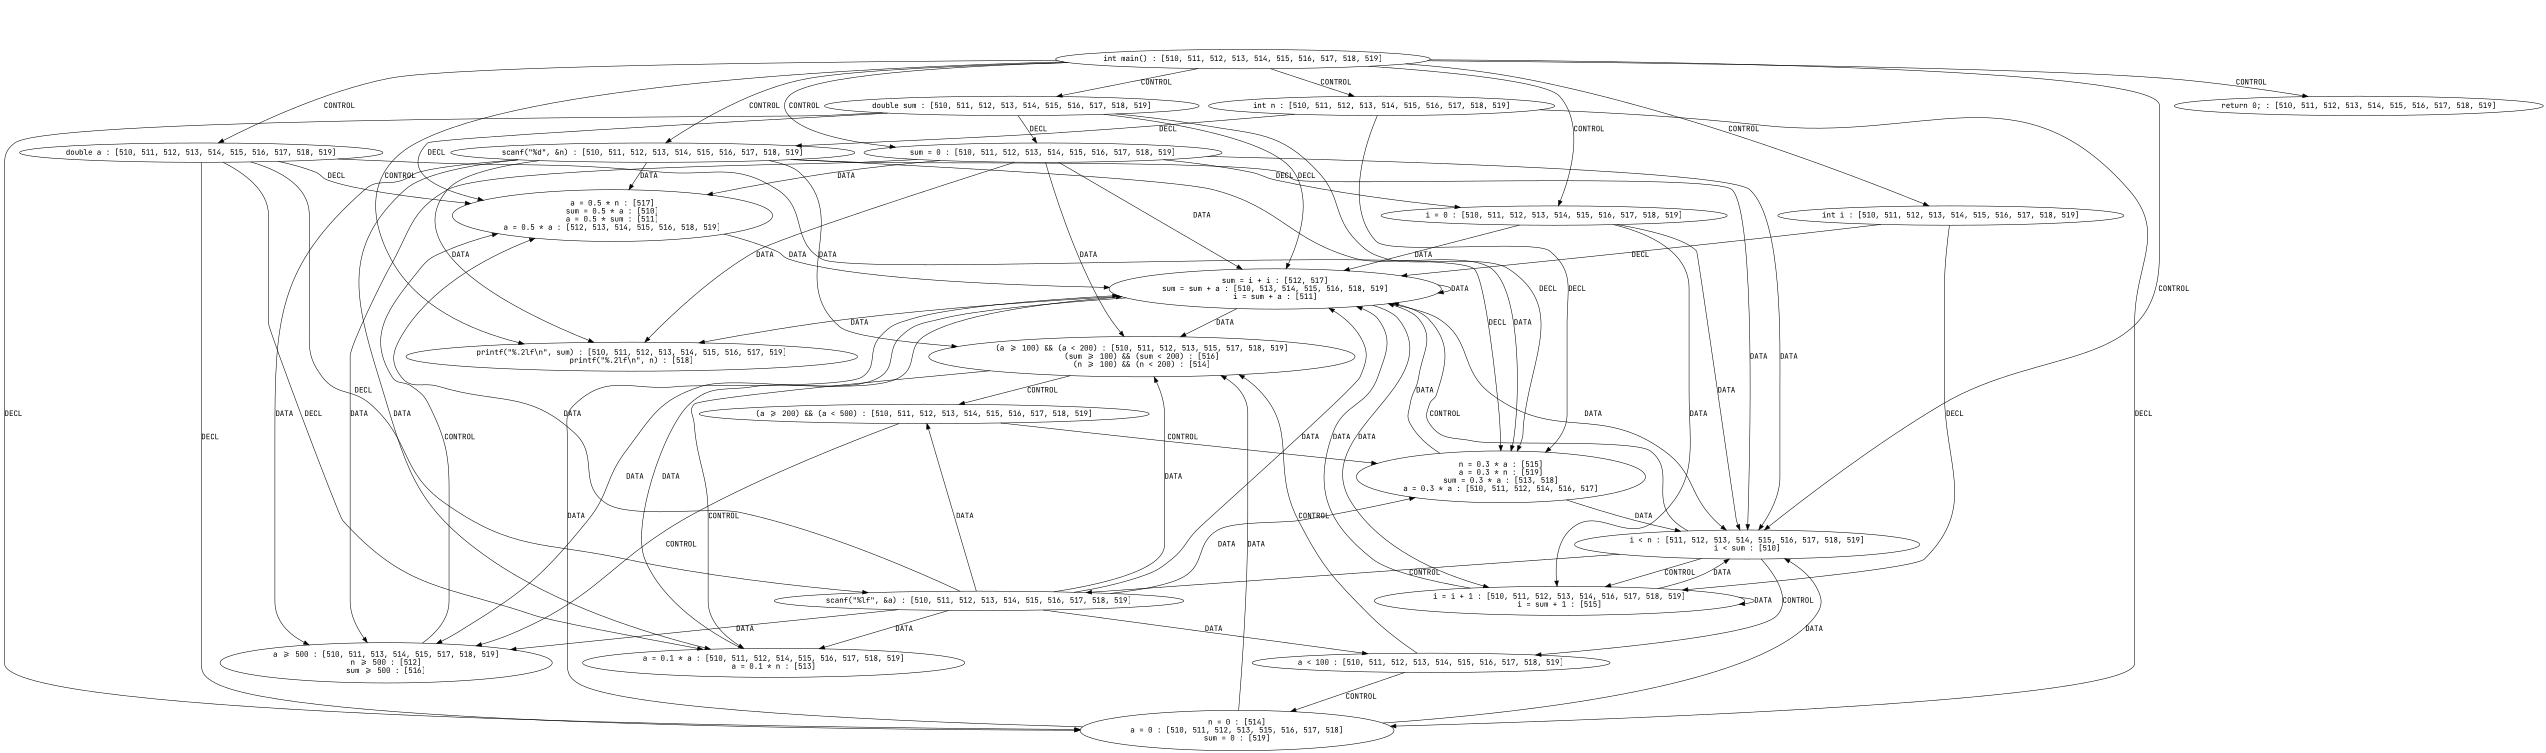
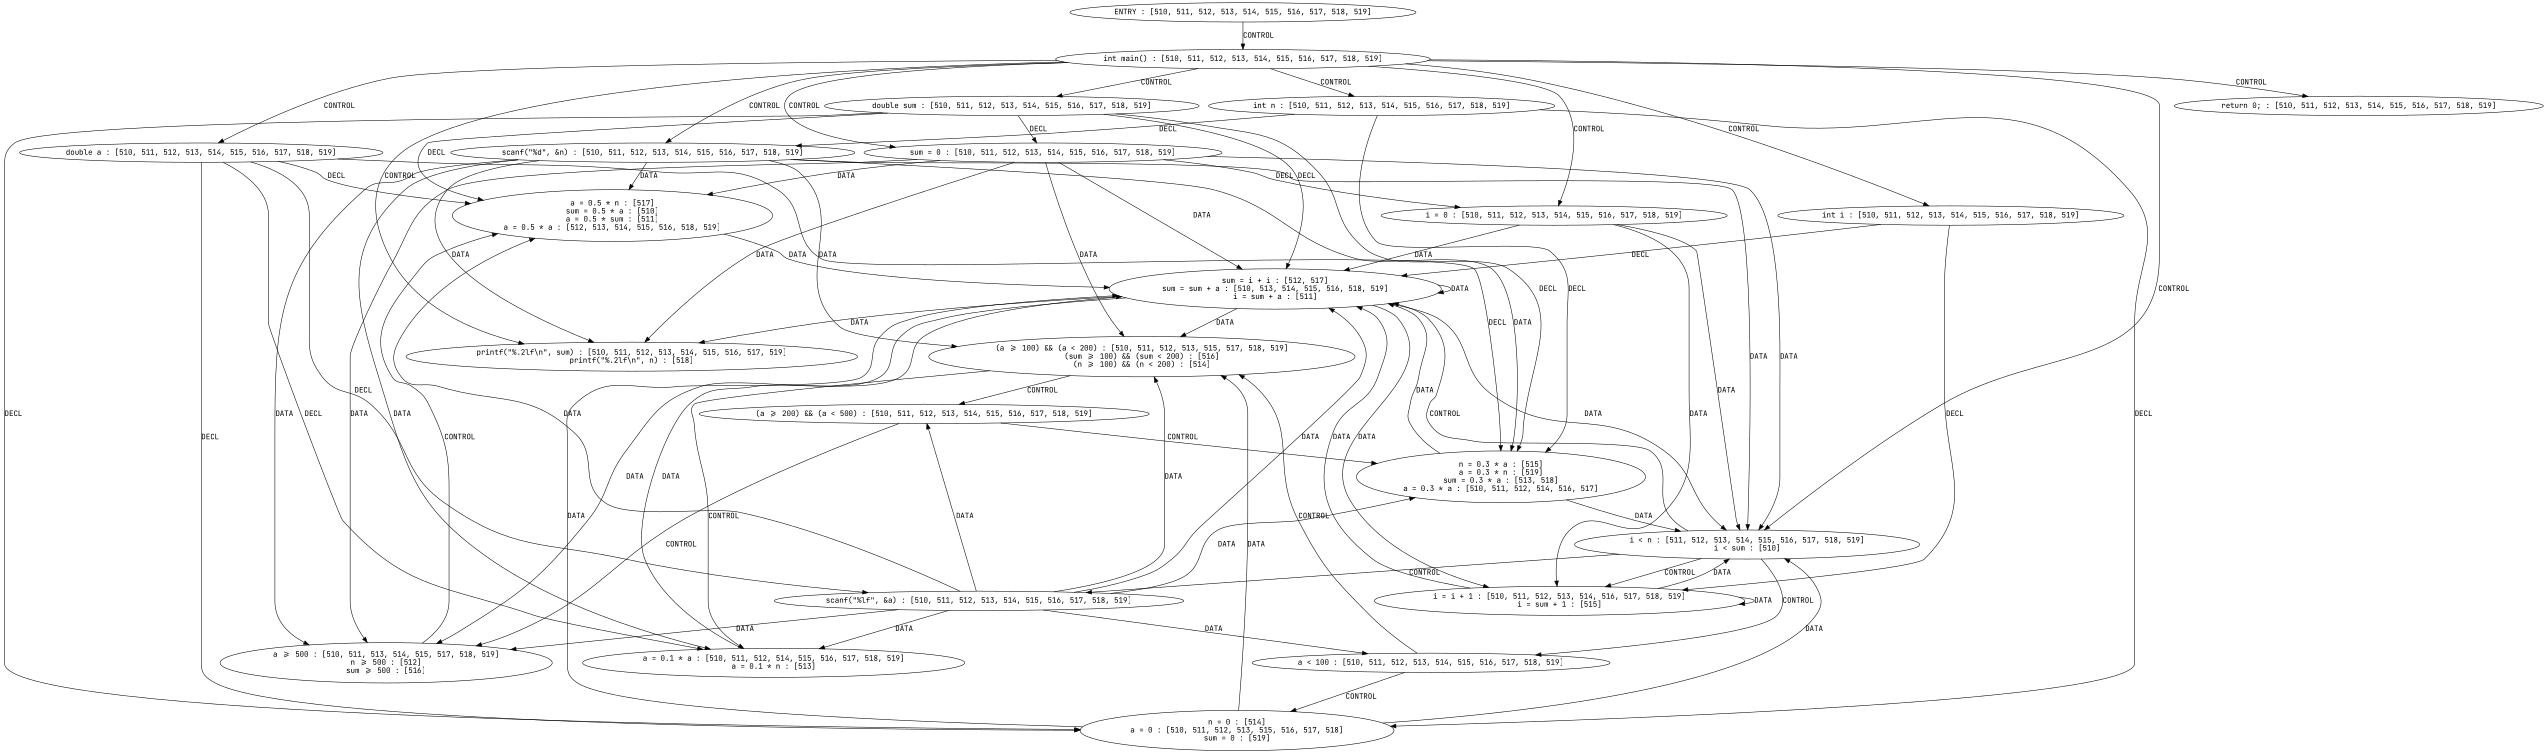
  digraph {
    fontname="JetBrains Mono"
    node [fontname="JetBrains Mono"]
    edge [fontname="JetBrains Mono"]
    n1 [label="scanf(\"%d\", &n) : [510, 511, 512, 513, 514, 515, 516, 517, 518, 519]\n"]
    n2 [label="printf(\"%.2lf\\n\", sum) : [510, 511, 512, 513, 514, 515, 516, 517, 519]\nprintf(\"%.2lf\\n\", n) : [518]\n"]
    n3 [label="a = 0.5 * n : [517]\nsum = 0.5 * a : [510]\na = 0.5 * sum : [511]\na = 0.5 * a : [512, 513, 514, 515, 516, 518, 519]\n"]
    n4 [label="a = 0.1 * a : [510, 511, 512, 514, 515, 516, 517, 518, 519]\na = 0.1 * n : [513]\n"]
    n5 [label="n = 0.3 * a : [515]\na = 0.3 * n : [519]\nsum = 0.3 * a : [513, 518]\na = 0.3 * a : [510, 511, 512, 514, 516, 517]\n"]
    n6 [label="(a >= 100) && (a < 200) : [510, 511, 512, 513, 515, 517, 518, 519]\n(sum >= 100) && (sum < 200) : [516]\n(n >= 100) && (n < 200) : [514]\n"]
    n7 [label="a >= 500 : [510, 511, 513, 514, 515, 517, 518, 519]\nn >= 500 : [512]\nsum >= 500 : [516]\n"]
    n8 [label="i < n : [511, 512, 513, 514, 515, 516, 517, 518, 519]\ni < sum : [510]\n"]
    n9 [label="sum = i + i : [512, 517]\nsum = sum + a : [510, 513, 514, 515, 516, 518, 519]\ni = sum + a : [511]\n"]
    n10 [label="(a >= 200) && (a < 500) : [510, 511, 512, 513, 514, 515, 516, 517, 518, 519]\n"]
    n11 [label="scanf(\"%lf\", &a) : [510, 511, 512, 513, 514, 515, 516, 517, 518, 519]\n"]
    n12 [label="a < 100 : [510, 511, 512, 513, 514, 515, 516, 517, 518, 519]\n"]
    n13 [label="i = i + 1 : [510, 511, 512, 513, 514, 516, 517, 518, 519]\ni = sum + 1 : [515]\n"]
    n14 [label="n = 0 : [514]\na = 0 : [510, 511, 512, 513, 515, 516, 517, 518]\nsum = 0 : [519]\n"]
+   n15 [label="ENTRY : [510, 511, 512, 513, 514, 515, 516, 517, 518, 519]\n"]
    n16 [label="int main() : [510, 511, 512, 513, 514, 515, 516, 517, 518, 519]\n"]
    n17 [label="double sum : [510, 511, 512, 513, 514, 515, 516, 517, 518, 519]\n"]
    n18 [label="sum = 0 : [510, 511, 512, 513, 514, 515, 516, 517, 518, 519]\n"]
    n19 [label="double a : [510, 511, 512, 513, 514, 515, 516, 517, 518, 519]\n"]
    n20 [label="int n : [510, 511, 512, 513, 514, 515, 516, 517, 518, 519]\n"]
    n21 [label="int i : [510, 511, 512, 513, 514, 515, 516, 517, 518, 519]\n"]
    n22 [label="i = 0 : [510, 511, 512, 513, 514, 515, 516, 517, 518, 519]\n"]
    n23 [label="return 0; : [510, 511, 512, 513, 514, 515, 516, 517, 518, 519]\n"]
    n1 -> n2 [label=DATA]
    n1 -> n3 [label=DATA]
    n1 -> n4 [label=DATA]
    n1 -> n5 [label=DATA]
    n1 -> n6 [label=DATA]
    n1 -> n7 [label=DATA]
    n1 -> n8 [label=DATA]
    n3 -> n9 [label=DATA]
    n4 -> n9 [label=DATA]
    n5 -> n8 [label=DATA]
    n5 -> n9 [label=DATA]
    n6 -> n4 [label=CONTROL]
    n6 -> n10 [label=CONTROL]
    n7 -> n3 [label=CONTROL]
    n8 -> n9 [label=CONTROL]
    n8 -> n11 [label=CONTROL]
    n8 -> n12 [label=CONTROL]
    n8 -> n13 [label=CONTROL]
    n9 -> n2 [label=DATA]
    n9 -> n6 [label=DATA]
    n9 -> n7 [label=DATA]
    n9 -> n8 [label=DATA]
    n9 -> n9 [label=DATA]
    n9 -> n13 [label=DATA]
    n10 -> n5 [label=CONTROL]
    n10 -> n7 [label=CONTROL]
    n11 -> n3 [label=DATA]
    n11 -> n4 [label=DATA]
    n11 -> n5 [label=DATA]
    n11 -> n6 [label=DATA]
    n11 -> n7 [label=DATA]
    n11 -> n9 [label=DATA]
    n11 -> n10 [label=DATA]
    n11 -> n12 [label=DATA]
    n12 -> n6 [label=CONTROL]
    n12 -> n14 [label=CONTROL]
    n13 -> n8 [label=DATA]
    n13 -> n9 [label=DATA]
    n13 -> n13 [label=DATA]
    n14 -> n6 [label=DATA]
    n14 -> n8 [label=DATA]
    n14 -> n9 [label=DATA]
+   n15 -> n16 [label=CONTROL]
    n16 -> n1 [label=CONTROL]
    n16 -> n2 [label=CONTROL]
    n16 -> n8 [label=CONTROL]
    n16 -> n17 [label=CONTROL]
    n16 -> n18 [label=CONTROL]
    n16 -> n19 [label=CONTROL]
    n16 -> n20 [label=CONTROL]
    n16 -> n21 [label=CONTROL]
    n16 -> n22 [label=CONTROL]
    n16 -> n23 [label=CONTROL]
    n17 -> n3 [label=DECL]
    n17 -> n5 [label=DECL]
    n17 -> n9 [label=DECL]
    n17 -> n14 [label=DECL]
    n17 -> n18 [label=DECL]
    n18 -> n2 [label=DATA]
    n18 -> n3 [label=DATA]
    n18 -> n6 [label=DATA]
    n18 -> n7 [label=DATA]
    n18 -> n8 [label=DATA]
    n18 -> n9 [label=DATA]
    n18 -> n22 [label=DECL]
    n19 -> n3 [label=DECL]
    n19 -> n4 [label=DECL]
    n19 -> n5 [label=DECL]
    n19 -> n11 [label=DECL]
    n19 -> n14 [label=DECL]
    n20 -> n1 [label=DECL]
    n20 -> n5 [label=DECL]
    n20 -> n14 [label=DECL]
    n21 -> n9 [label=DECL]
    n21 -> n13 [label=DECL]
    n22 -> n8 [label=DATA]
    n22 -> n9 [label=DATA]
    n22 -> n13 [label=DATA]
  }
